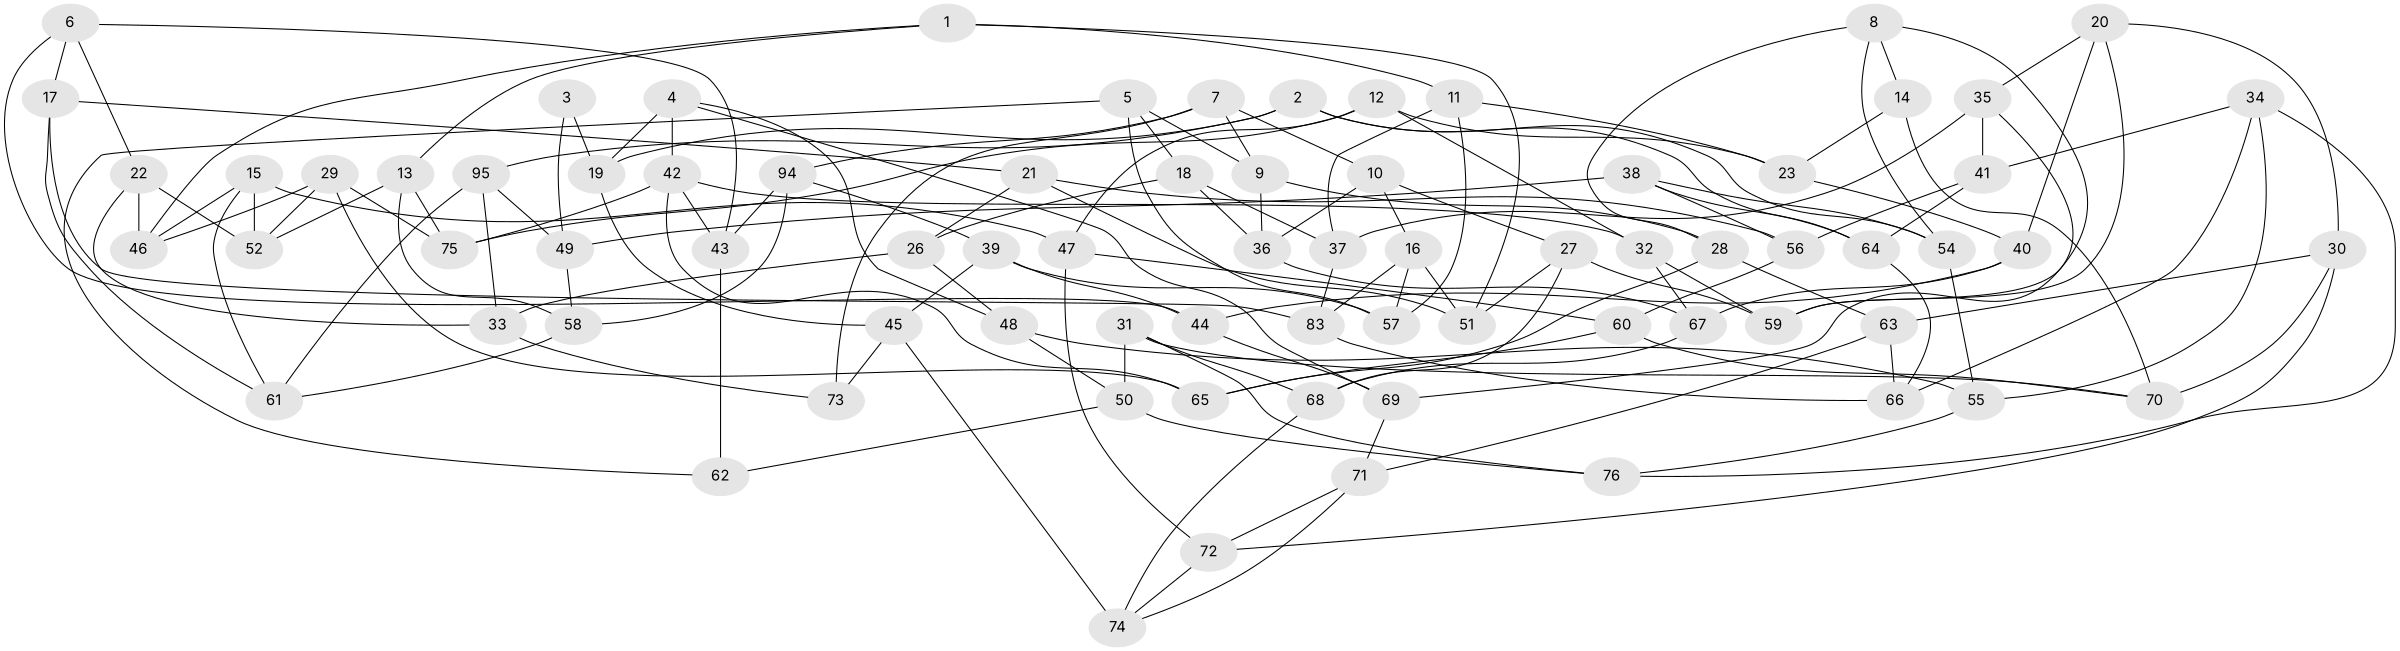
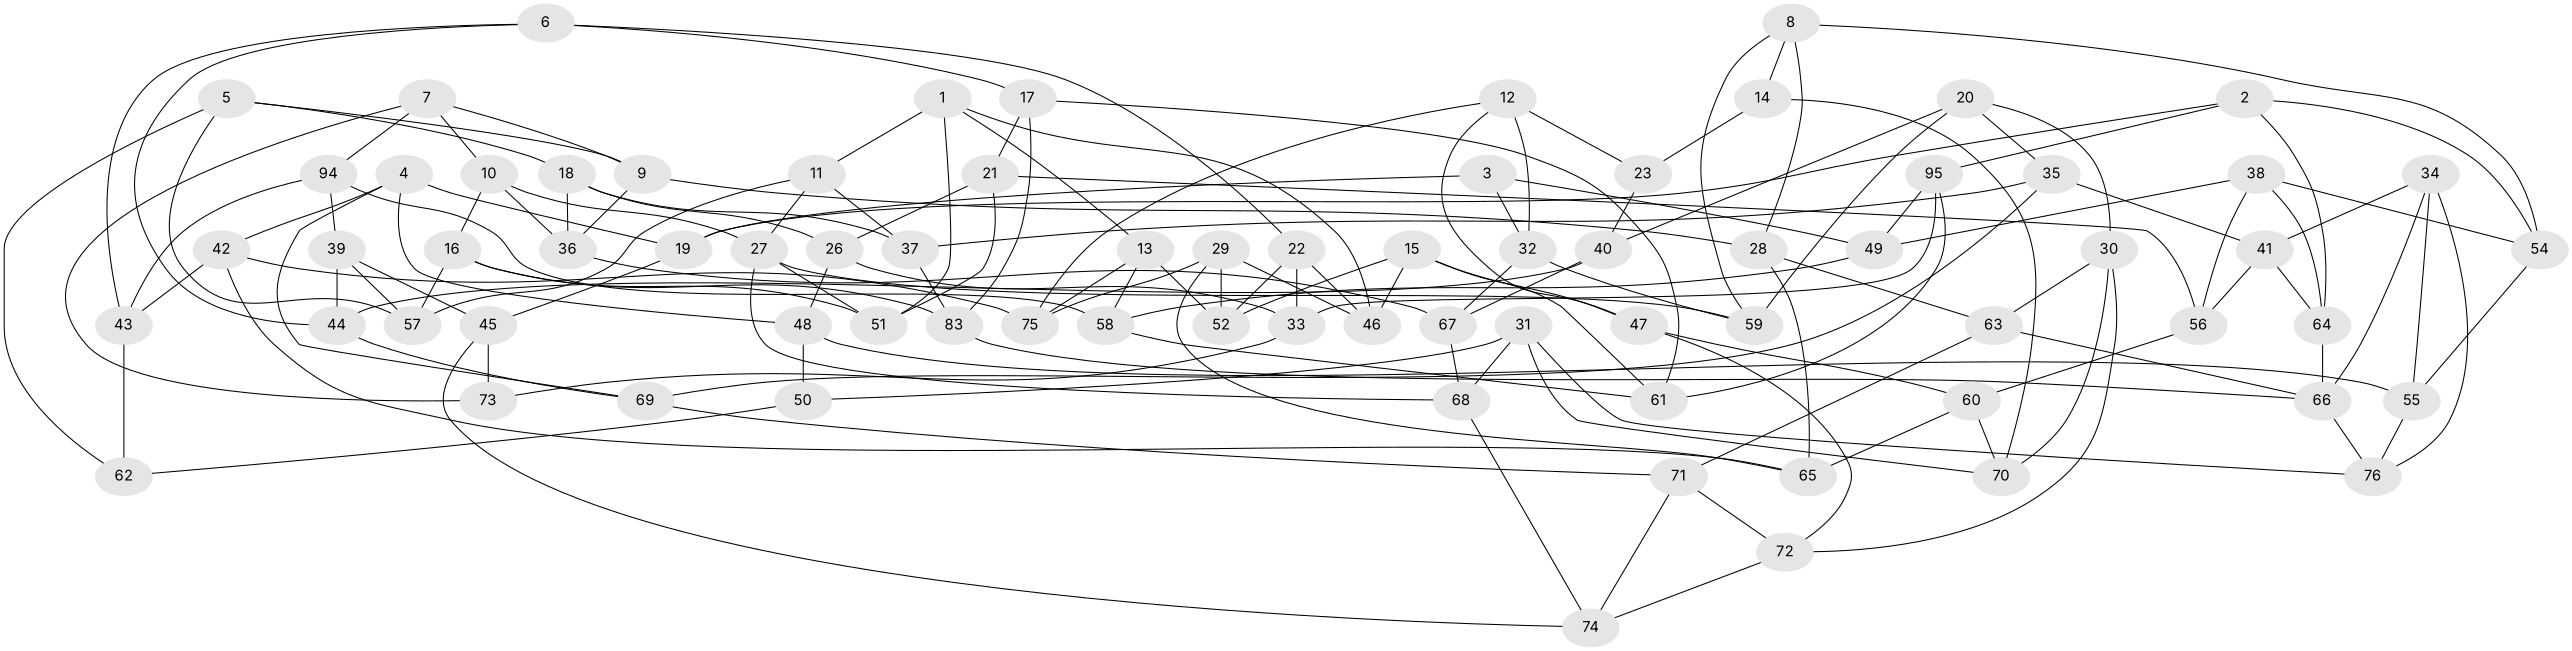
  graph {
    fontname=Inter
    node [color=gray90 fontname=Inter style=filled]
    edge [fontname=Inter]
    1
    11
    13
    46
    51
    57
    23
    37
    75
    52
    58
    2
    19
    n14 [label=95]
    54
    64
    45
    49
    61
    33
    55
    66
    3
    32
    59
    67
    4
    42
    48
    69
    43
    65
    50
    71
    5
    62
    9
    18
    28
    36
    26
    6
    17
    22
    44
    n46 [label=83]
    21
    7
    10
    n50 [label=94]
    73
    16
    27
    39
    8
    14
    70
    63
    68
    40
    12
    47
    72
    60
    15
    56
    74
    20
    30
    35
    41
    29
    31
    76
    34
    38
    1 -- 11
    1 -- 13
    1 -- 46
    1 -- 51
    11 -- 57
-   11 -- 23
+   11 -- 27
    11 -- 37
    13 -- 75
    13 -- 52
    13 -- 58
    23 -- 40
    37 -- n46
    58 -- 61
    2 -- 19
    2 -- n14
    2 -- 54
    2 -- 64
    19 -- 45
    n14 -- 49
    n14 -- 61
    n14 -- 33
    54 -- 55
    64 -- 66
    45 -- 73
    45 -- 74
    49 -- 58
    33 -- 73
    55 -- 76
    3 -- 19
    3 -- 49
-   42 -- 32
+   3 -- 32
    32 -- 59
    32 -- 67
    67 -- 68
    4 -- 19
    4 -- 42
    4 -- 48
    4 -- 69
    42 -- 75
    42 -- 43
    42 -- 65
    48 -- 55
    48 -- 50
    69 -- 71
    43 -- 62
    50 -- 62
-   50 -- 76
+   66 -- 76
    71 -- 72
    71 -- 74
    5 -- 57
    5 -- 62
    5 -- 9
    5 -- 18
    9 -- 28
    9 -- 36
    18 -- 37
    18 -- 36
    18 -- 26
    28 -- 65
    28 -- 63
    36 -- 67
    26 -- 33
    26 -- 48
    6 -- 43
    6 -- 17
    6 -- 22
    6 -- 44
    17 -- 61
    17 -- n46
    17 -- 21
    22 -- 46
    22 -- 52
    22 -- 33
    44 -- 69
    n46 -- 66
    21 -- 51
    21 -- 26
    21 -- 56
    7 -- 9
    7 -- 10
    7 -- n50
    7 -- 73
    10 -- 36
    10 -- 16
    10 -- 27
    n50 -- 58
    n50 -- 43
    n50 -- 39
    16 -- 51
    16 -- 57
    16 -- n46
    27 -- 51
    27 -- 59
    27 -- 68
    39 -- 57
    39 -- 45
    39 -- 44
    8 -- 54
    8 -- 59
    8 -- 28
    8 -- 14
    14 -- 23
    14 -- 70
    63 -- 66
    63 -- 71
    68 -- 74
    40 -- 67
    40 -- 44
    12 -- 23
    12 -- 75
    12 -- 32
    12 -- 47
    47 -- 72
    47 -- 60
    72 -- 74
    60 -- 65
    60 -- 70
    15 -- 46
    15 -- 52
    15 -- 61
    15 -- 47
    56 -- 60
    20 -- 59
    20 -- 40
    20 -- 30
    20 -- 35
    30 -- 70
    30 -- 63
    30 -- 72
    35 -- 37
    35 -- 69
    35 -- 41
    41 -- 64
    41 -- 56
    29 -- 46
    29 -- 75
    29 -- 52
    29 -- 65
    31 -- 50
    31 -- 70
    31 -- 68
    31 -- 76
    34 -- 55
    34 -- 66
    34 -- 41
    34 -- 76
    38 -- 54
    38 -- 64
    38 -- 49
    38 -- 56
  }
